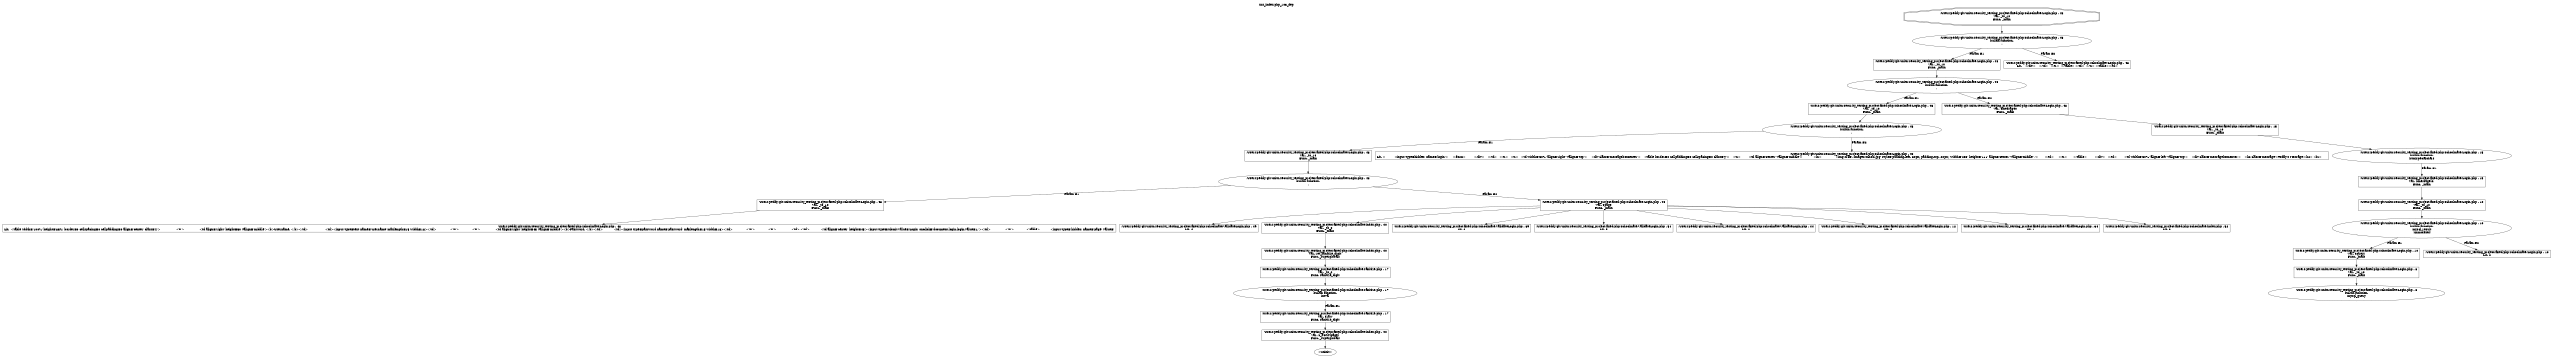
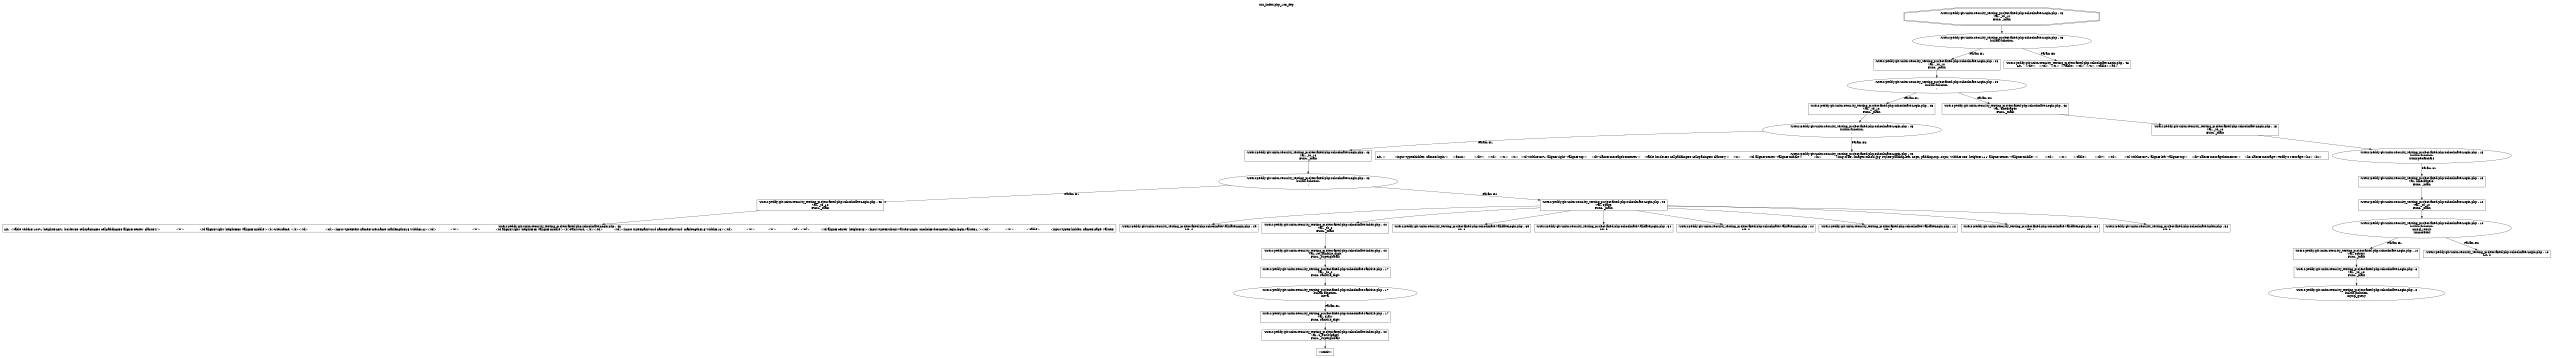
  digraph {
    label="xss_index.php_103_dep"
    labelloc=t
    node [shape=box]
    n1 [label="/Users/peddy/git/unitn/security_testing_project/fixed/php/schoolmate/Login.php : 48\nVar: _t0_10\nFunc: _main\n" shape=doubleoctagon]
    n2 [label="/Users/peddy/git/unitn/security_testing_project/fixed/php/schoolmate/Login.php : 48\nbuiltin function:\n.\n" shape=ellipse]
    n3 [label="/Users/peddy/git/unitn/security_testing_project/fixed/php/schoolmate/Login.php : 48\nVar: _t0_10\nFunc: _main\n"]
    n4 [label="/Users/peddy/git/unitn/security_testing_project/fixed/php/schoolmate/Login.php : 48\nLit: 	 </div>	</td>   </tr>  </table> </td>  </tr> </table></td>\n"]
    n5 [label="/Users/peddy/git/unitn/security_testing_project/fixed/php/schoolmate/Login.php : 48\nbuiltin function:\n.\n" shape=ellipse]
    n6 [label="/Users/peddy/git/unitn/security_testing_project/fixed/php/schoolmate/Login.php : 48\nVar: _t0_10\nFunc: _main\n"]
    n7 [label="/Users/peddy/git/unitn/security_testing_project/fixed/php/schoolmate/Login.php : 48\nVar: $message0\nFunc: _main\n"]
    n8 [label="/Users/peddy/git/unitn/security_testing_project/fixed/php/schoolmate/Login.php : 48\nbuiltin function:\n.\n" shape=ellipse]
    n9 [label="/Users/peddy/git/unitn/security_testing_project/fixed/php/schoolmate/Login.php : 48\nVar: _t0_10\nFunc: _main\n"]
    n10 [label="/Users/peddy/git/unitn/security_testing_project/fixed/php/schoolmate/Login.php : 48\nLit: >	   <input type=hidden' name='login'>	  </form>	 </div>	</td>   </tr>   <tr>   <td width='50%' align='right' valign='top'>	<div class='messageboxcenter'>	 <table border=0 cellpadding=0 cellspacing=0 class='y'>	 <tr>	  <td align='center' valign='middle'>		<br>		<img src='./images/school.jpg' style='padding-left: 30px; padding-top: 20px;' width='233' height='111' align='center' valign='middle' />	  </td>	 </tr>	 </table>	</div>   </td>	<td width='50%' align='left' valign='top'>	 <div class='messageboxcenter'>	  <h2 class='message'>Today's Message</h2> <br>	   \n"]
    n11 [label="/Users/peddy/git/unitn/security_testing_project/fixed/php/schoolmate/Login.php : 48\nbuiltin function:\n.\n" shape=ellipse]
    n12 [label="/Users/peddy/git/unitn/security_testing_project/fixed/php/schoolmate/Login.php : 48\nVar: _t0_10\nFunc: _main\n"]
    n13 [label="/Users/peddy/git/unitn/security_testing_project/fixed/php/schoolmate/Login.php : 48\nVar: $page\nFunc: _main\n"]
    n14 [label="/Users/peddy/git/unitn/security_testing_project/fixed/php/schoolmate/Login.php : 48\nLit:  <table width='100%' height='85%' border=0 cellspacing=0 cellpadding=0 align='center' class='y'>		  <tr>		   <td align='right' height=50 valign='middle'><b>Username:&nbsp;</b></td>		   <td><input type=text name='username' maxlength=15 width=18></td>		  </tr>		  <tr>		   <td align='right' height=45 valign='middle'><b>Password:&nbsp;</b></td>		   <td><input type=password name='password' maxlength=15 width=18></td>		  </tr>		  <tr>		   <td>&nbsp;</td>		   <td align='center' height=45><input type=submit value='Login' onClick='document.login.login.value=1;'></td>		  </tr>		 </table>	   <input type='hidden' name='page' value='\n"]
    n15 [label="/Users/peddy/git/unitn/security_testing_project/fixed/php/schoolmate/ValidateLogin.php : 49\nLit: 4\n"]
    n16 [label="/Users/peddy/git/unitn/security_testing_project/fixed/php/schoolmate/index.php : 40\nVar: _t0_0\nFunc: _main\n"]
    n17 [label="/Users/peddy/git/unitn/security_testing_project/fixed/php/schoolmate/ValidateLogin.php : 39\nLit: 2\n"]
    n18 [label="/Users/peddy/git/unitn/security_testing_project/fixed/php/schoolmate/ValidateLogin.php : 54\nLit: 5\n"]
    n19 [label="/Users/peddy/git/unitn/security_testing_project/fixed/php/schoolmate/ValidateLogin.php : 44\nLit: 2\n"]
    n20 [label="/Users/peddy/git/unitn/security_testing_project/fixed/php/schoolmate/ValidateLogin.php : 12\nLit: 0\n"]
    n21 [label="/Users/peddy/git/unitn/security_testing_project/fixed/php/schoolmate/ValidateLogin.php : 34\nLit: 1\n"]
    n22 [label="/Users/peddy/git/unitn/security_testing_project/fixed/php/schoolmate/index.php : 52\nLit: 0\n"]
    n23 [label="/Users/peddy/git/unitn/security_testing_project/fixed/php/schoolmate/index.php : 40\nVar: ret_sanitize_digit\nFunc: _superglobals\n"]
    n24 [label="/Users/peddy/git/unitn/security_testing_project/fixed/php/schoolmate/sanitize.php : 17\nVar: _t0_2\nFunc: sanitize_digit\n"]
    n25 [label="/Users/peddy/git/unitn/security_testing_project/fixed/php/schoolmate/sanitize.php : 17\nbuiltin function:\nintval\n" shape=ellipse]
    n26 [label="/Users/peddy/git/unitn/security_testing_project/fixed/php/schoolmate/sanitize.php : 17\nVar: $raw\nFunc: sanitize_digit\n"]
    n27 [label="/Users/peddy/git/unitn/security_testing_project/fixed/php/schoolmate/index.php : 40\nVar: $_POST[page]\nFunc: _superglobals\n"]
-   n28 [label="<uninit>" shape=ellipse]
+   n28 [label="<uninit>"]
    n29 [label="/Users/peddy/git/unitn/security_testing_project/fixed/php/schoolmate/Login.php : 15\nVar: _t0_10\nFunc: _main\n"]
    n30 [label="/Users/peddy/git/unitn/security_testing_project/fixed/php/schoolmate/Login.php : 15\nbuiltin function:\nhtmlspecialchars\n" shape=ellipse]
    n31 [label="/Users/peddy/git/unitn/security_testing_project/fixed/php/schoolmate/Login.php : 15\nVar: $message[0]\nFunc: _main\n"]
    n32 [label="/Users/peddy/git/unitn/security_testing_project/fixed/php/schoolmate/Login.php : 10\nVar: _t0_10\nFunc: _main\n"]
    n33 [label="/Users/peddy/git/unitn/security_testing_project/fixed/php/schoolmate/Login.php : 10\nbuiltin function:\nmysql_result\n(unmodeled)\n" shape=ellipse]
    n34 [label="/Users/peddy/git/unitn/security_testing_project/fixed/php/schoolmate/Login.php : 10\nVar: $query\nFunc: _main\n"]
    n35 [label="/Users/peddy/git/unitn/security_testing_project/fixed/php/schoolmate/Login.php : 10\nLit: 0\n"]
    n36 [label="/Users/peddy/git/unitn/security_testing_project/fixed/php/schoolmate/Login.php : 8\nVar: _t0_10\nFunc: _main\n"]
    n37 [label="/Users/peddy/git/unitn/security_testing_project/fixed/php/schoolmate/Login.php : 8\nbuiltin function:\nmysql_query\n" shape=ellipse]
    n1 -> n2
    n2 -> n3 [label="Param #1"]
    n2 -> n4 [label="Param #2"]
    n3 -> n5
    n5 -> n6 [label="Param #1"]
    n5 -> n7 [label="Param #2"]
    n6 -> n8
    n7 -> n29
    n8 -> n9 [label="Param #1"]
    n8 -> n10 [label="Param #2"]
    n9 -> n11
    n11 -> n12 [label="Param #1"]
    n11 -> n13 [label="Param #2"]
    n12 -> n14
    n13 -> n15
    n13 -> n16
    n13 -> n17
    n13 -> n18
    n13 -> n19
    n13 -> n20
    n13 -> n21
    n13 -> n22
    n16 -> n23
    n23 -> n24
    n24 -> n25
    n25 -> n26 [label="Param #1"]
    n26 -> n27
    n27 -> n28
    n29 -> n30
    n30 -> n31 [label="Param #1"]
    n31 -> n32
    n32 -> n33
    n33 -> n34 [label="Param #1"]
    n33 -> n35 [label="Param #2"]
    n34 -> n36
    n36 -> n37
  }
